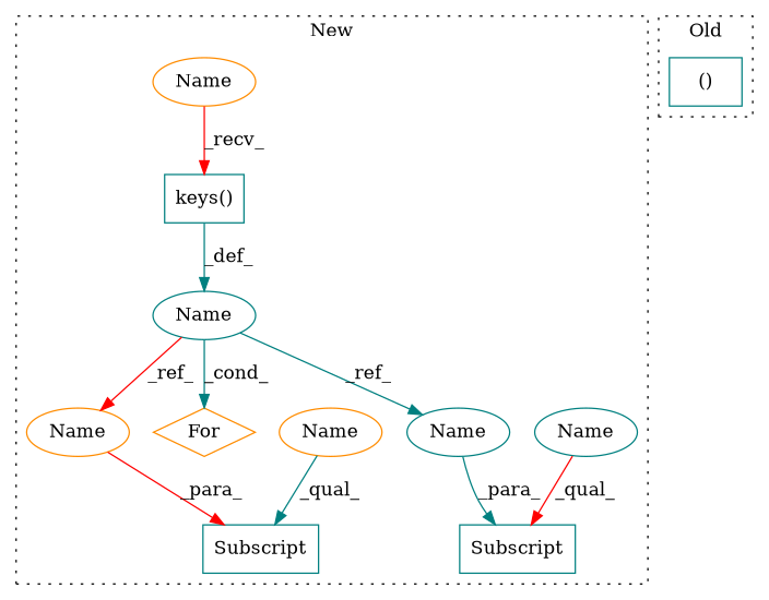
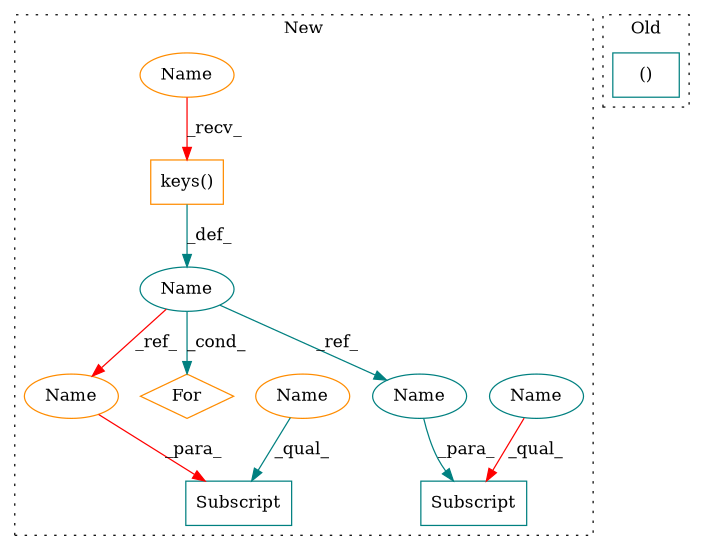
  digraph {
    node [a=87 l=3 s=9141 shape=ellipse color=teal]
    edge [color=teal]
-   n1 [a=75 l=18 label="keys()" shape=box]
+   n1 [a=75 l=18 label="keys()" shape=box color=darkorange]
    n2 [a=107 l="4,14" label=For s="9130,9159" shape=diamond color=darkorange]
    n3 [a=63 l="16,0" label=Subscript s="9176,0" shape=box]
    n4 [label=Name s=9134]
    n5 [a=63 l="16,0" label=Subscript s="9482,0" shape=box]
    n6 [label=Name s=9494]
    n7 [label=Name s=9188 color=darkorange]
    n8 [l=11 label=Name s=9482]
    n9 [l=11 label=Name color=darkorange]
    n10 [l=11 label=Name s=9176 color=darkorange]
    n11 [a=54 l=6 label="()" s=5174 shape=box]
    subgraph cluster_1 {
      label=New
      style=dotted
      n1
      n2
      n3
      n4
      n5
      n6
      n7
      n8
      n9
      n10
    }
    subgraph cluster_2 {
      label=Old
      style=dotted
      n11
    }
    n1 -> n4 [label=_def_]
    n4 -> n2 [label=_cond_]
    n4 -> n6 [label=_ref_]
    n4 -> n7 [label=_ref_ color=red]
    n6 -> n5 [label=_para_]
    n7 -> n3 [label=_para_ color=red]
    n8 -> n5 [label=_qual_ color=red]
    n9 -> n1 [label=_recv_ color=red]
    n10 -> n3 [label=_qual_]
  }
